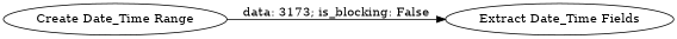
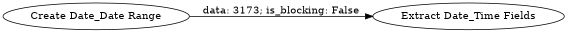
  digraph {
    rankdir=LR
-   n1 [label="Create Date_Time Range"]
+   n1 [label="Create Date_Date Range"]
    n2 [label="Extract Date_Time Fields"]
    n1 -> n2 [label="data: 3173; is_blocking: False"]
  }
